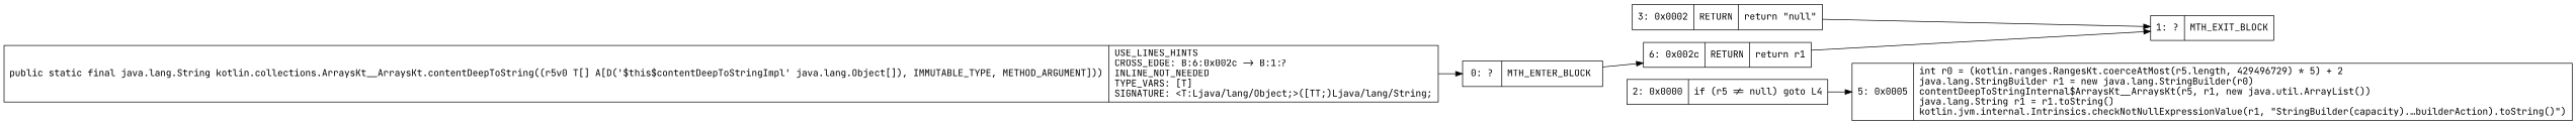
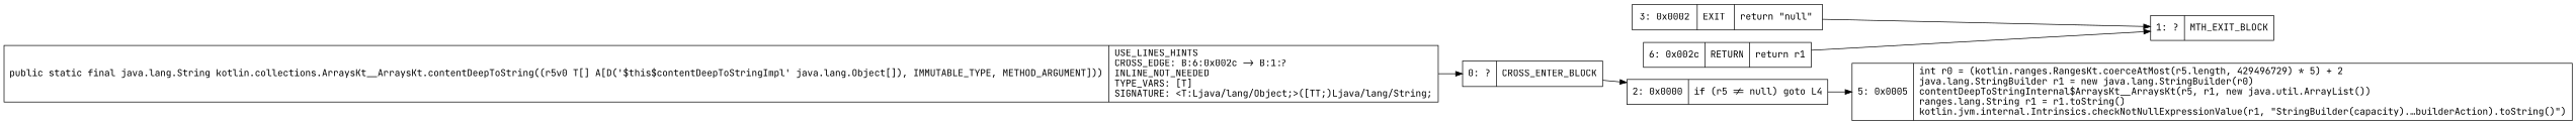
  digraph {
    fontname="JetBrains Mono"
    rankdir=LR
    node [fontname="JetBrains Mono" shape=record]
    edge [fontname="JetBrains Mono"]
-   n1 [label="{0\:\ ?|MTH_ENTER_BLOCK\l}"]
+   n1 [label="{0\:\ ?|CROSS_ENTER_BLOCK\l}"]
    n2 [label="{2\:\ 0x0000|if (r5 != null) goto L4\l}"]
-   n3 [label="{5\:\ 0x0005|int r0 = (kotlin.ranges.RangesKt.coerceAtMost(r5.length, 429496729) * 5) + 2\ljava.lang.StringBuilder r1 = new java.lang.StringBuilder(r0)\lcontentDeepToStringInternal$ArraysKt__ArraysKt(r5, r1, new java.util.ArrayList())\ljava.lang.String r1 = r1.toString()\lkotlin.jvm.internal.Intrinsics.checkNotNullExpressionValue(r1, \"StringBuilder(capacity).…builderAction).toString()\")\l}"]
-   n4 [label="{3\:\ 0x0002|RETURN\l|return \"null\"\l}"]
+   n3 [label="{5\:\ 0x0005|int r0 = (kotlin.ranges.RangesKt.coerceAtMost(r5.length, 429496729) * 5) + 2\ljava.lang.StringBuilder r1 = new java.lang.StringBuilder(r0)\lcontentDeepToStringInternal$ArraysKt__ArraysKt(r5, r1, new java.util.ArrayList())\lranges.lang.String r1 = r1.toString()\lkotlin.jvm.internal.Intrinsics.checkNotNullExpressionValue(r1, \"StringBuilder(capacity).…builderAction).toString()\")\l}"]
+   n4 [label="{3\:\ 0x0002|EXIT\l|return \"null\"\l}"]
    n5 [label="{1\:\ ?|MTH_EXIT_BLOCK\l}"]
    n6 [label="{6\:\ 0x002c|RETURN\l|return r1\l}"]
    n7 [label="{public static final java.lang.String kotlin.collections.ArraysKt__ArraysKt.contentDeepToString((r5v0 T[] A[D('$this$contentDeepToStringImpl' java.lang.Object[]), IMMUTABLE_TYPE, METHOD_ARGUMENT]))  | USE_LINES_HINTS\lCROSS_EDGE: B:6:0x002c \-\> B:1:?\lINLINE_NOT_NEEDED\lTYPE_VARS: [T]\lSIGNATURE: \<T:Ljava\/lang\/Object;\>([TT;)Ljava\/lang\/String;\l}"]
-   n1 -> n6
+   n1 -> n2
    n2 -> n3
    n4 -> n5
    n6 -> n5
    n7 -> n1
  }
